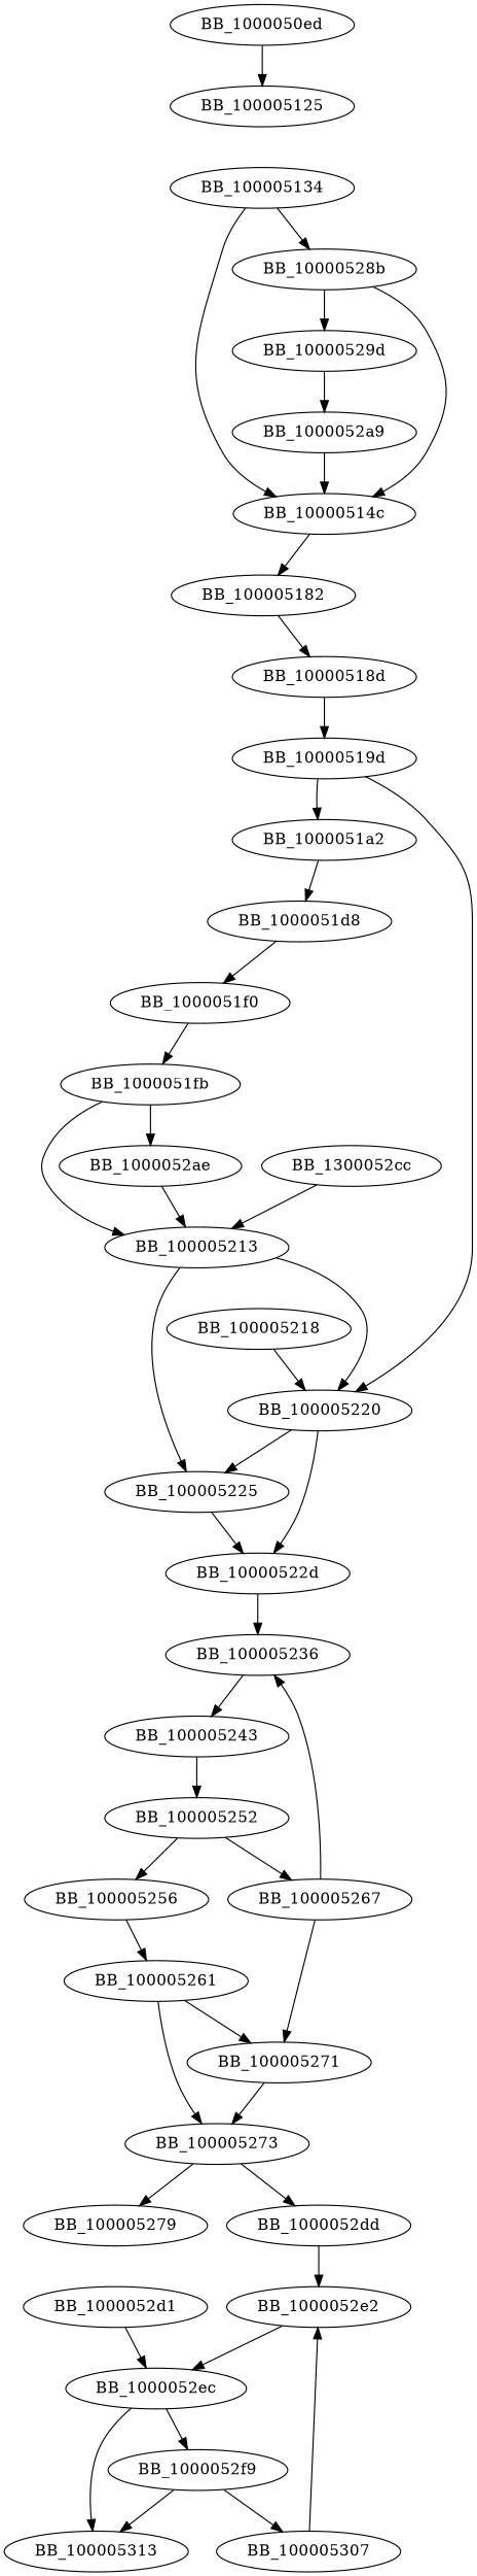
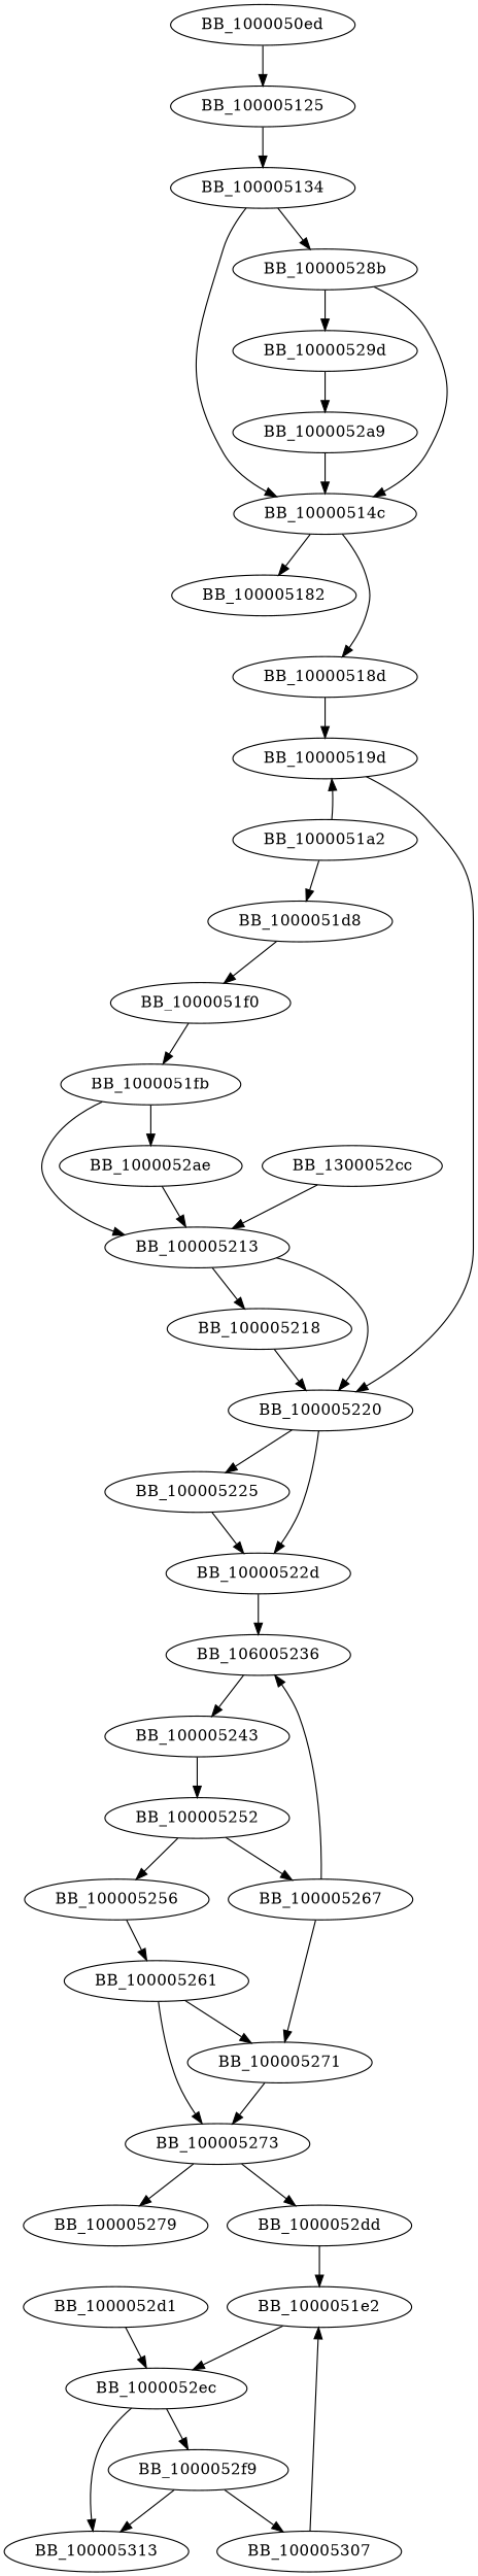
  digraph {
    BB_1000050ed
    BB_100005125
    BB_100005134
    BB_10000514c
    BB_10000528b
    BB_100005182
    BB_10000529d
    BB_10000518d
    BB_1000052a9
    BB_10000519d
    BB_1000051a2
    BB_100005220
    BB_1000051d8
    BB_100005225
    BB_10000522d
    BB_1000051f0
-   BB_100005236
+   BB_100005236 [label=BB_106005236]
    BB_1000051fb
    BB_100005213
    BB_1000052ae
    BB_100005218
    BB_100005243
    BB_100005252
    BB_100005256
    BB_100005267
    BB_100005261
    BB_100005271
    BB_100005273
    BB_100005279
    BB_1000052dd
-   BB_1000052e2
+   BB_1000052e2 [label=BB_1000051e2]
    BB_1000052ec
    n33 [label=BB_1300052cc]
    BB_1000052d1
    BB_1000052f9
    BB_100005313
    BB_100005307
    BB_1000050ed -> BB_100005125
+   BB_100005125 -> BB_100005134
    BB_100005134 -> BB_10000514c
    BB_100005134 -> BB_10000528b
    BB_10000514c -> BB_100005182
    BB_10000528b -> BB_10000514c
    BB_10000528b -> BB_10000529d
-   BB_100005182 -> BB_10000518d
+   BB_10000514c -> BB_10000518d
    BB_10000529d -> BB_1000052a9
    BB_10000518d -> BB_10000519d
    BB_1000052a9 -> BB_10000514c
-   BB_10000519d -> BB_1000051a2
+   BB_1000051a2 -> BB_10000519d
    BB_10000519d -> BB_100005220
    BB_1000051a2 -> BB_1000051d8
    BB_100005220 -> BB_100005225
    BB_100005220 -> BB_10000522d
    BB_1000051d8 -> BB_1000051f0
    BB_100005225 -> BB_10000522d
    BB_10000522d -> BB_100005236
    BB_1000051f0 -> BB_1000051fb
    BB_100005236 -> BB_100005243
    BB_1000051fb -> BB_100005213
    BB_1000051fb -> BB_1000052ae
    BB_100005213 -> BB_100005220
-   BB_100005213 -> BB_100005225
+   BB_100005213 -> BB_100005218
    BB_1000052ae -> BB_100005213
    BB_100005218 -> BB_100005220
    BB_100005243 -> BB_100005252
    BB_100005252 -> BB_100005256
    BB_100005252 -> BB_100005267
    BB_100005256 -> BB_100005261
    BB_100005267 -> BB_100005236
    BB_100005267 -> BB_100005271
    BB_100005261 -> BB_100005271
    BB_100005261 -> BB_100005273
    BB_100005271 -> BB_100005273
    BB_100005273 -> BB_100005279
    BB_100005273 -> BB_1000052dd
    BB_1000052dd -> BB_1000052e2
    BB_1000052e2 -> BB_1000052ec
    BB_1000052ec -> BB_1000052f9
    BB_1000052ec -> BB_100005313
    n33 -> BB_100005213
    BB_1000052d1 -> BB_1000052ec
    BB_1000052f9 -> BB_100005313
    BB_1000052f9 -> BB_100005307
    BB_100005307 -> BB_1000052e2
  }
